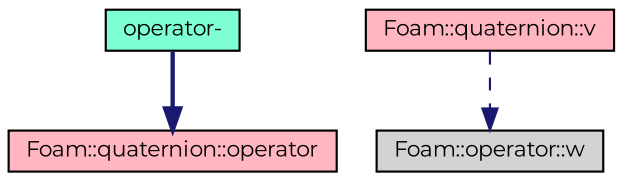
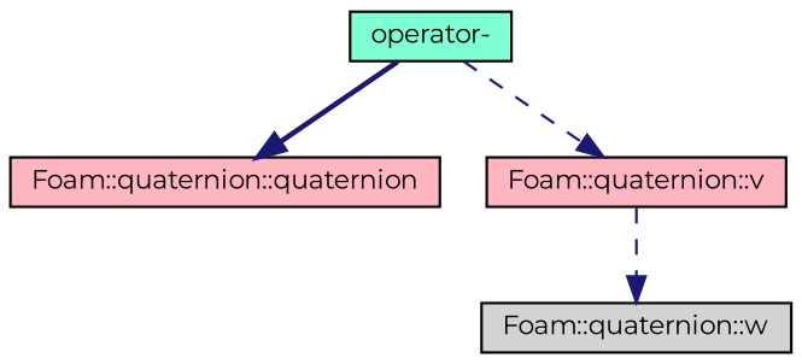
  digraph {
    fontname=Montserrat
    rankdir=TB
    node [color=black fillcolor=lightpink fontname=Montserrat fontsize=10 shape=record style=filled]
    edge [color=midnightblue fontname=Montserrat fontsize=10 labelfontname=Helvetica labelfontsize=10 style=dashed]
    n1 [fillcolor=aquamarine fontcolor=black height=0.2 label="operator-" width=0.4]
-   n2 [height=0.2 label="Foam::quaternion::operator" width=0.4]
+   n2 [height=0.2 label="Foam::quaternion::quaternion" width=0.4]
    n3 [height=0.2 label="Foam::quaternion::v" width=0.4]
-   n4 [fillcolor=lightgrey height=0.2 label="Foam::operator::w" width=0.4]
+   n4 [fillcolor=lightgrey height=0.2 label="Foam::quaternion::w" width=0.4]
    n1 -> n2 [style=bold]
+   n1 -> n3
    n3 -> n4
  }
